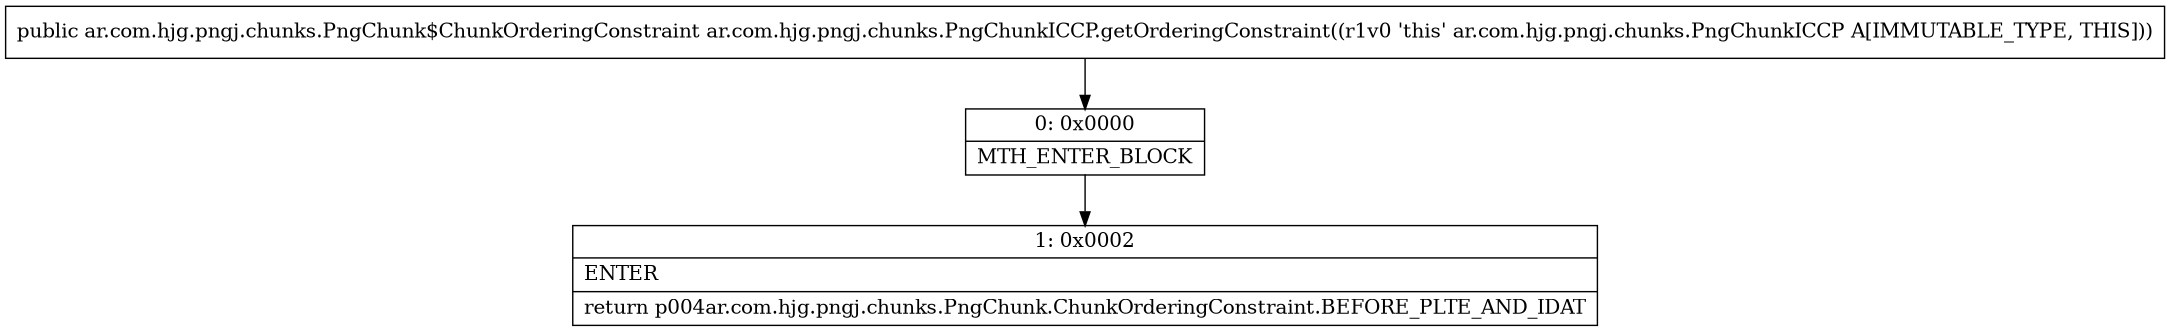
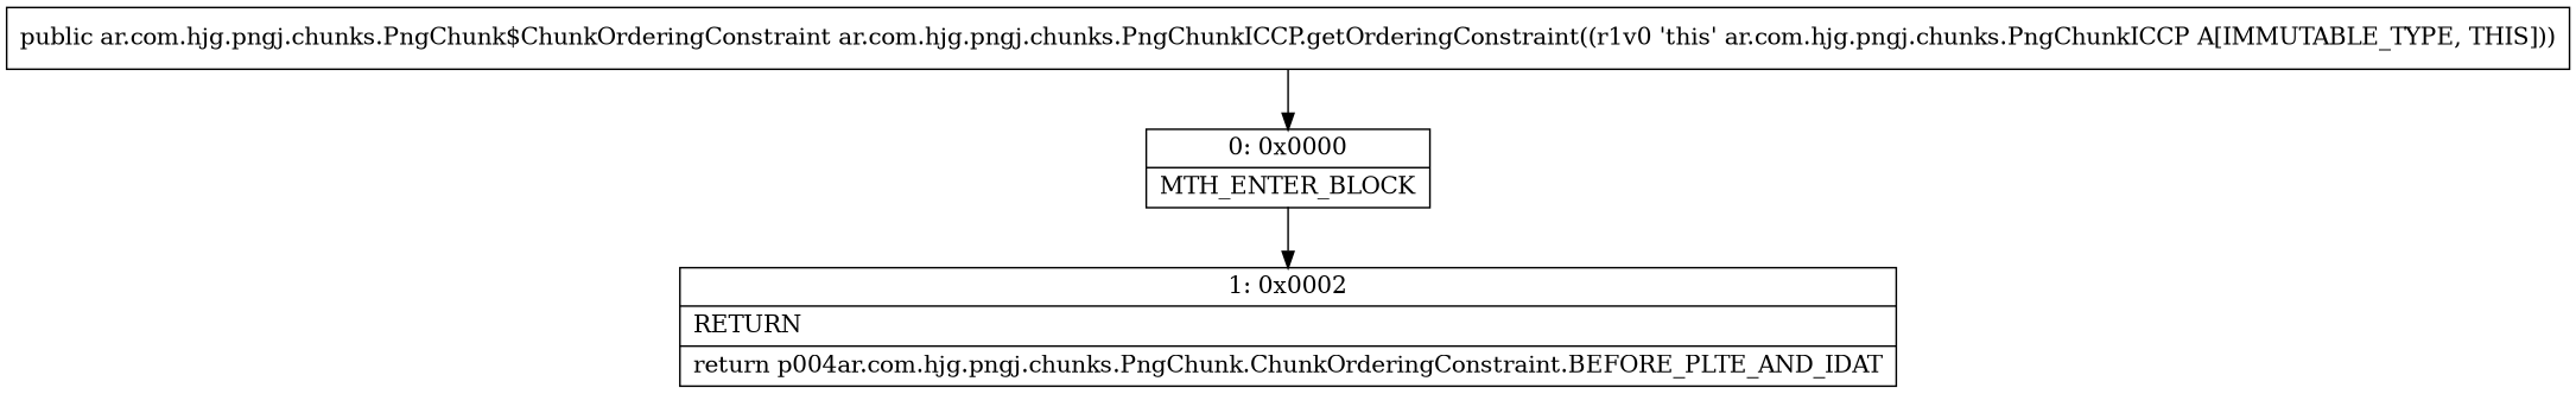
  digraph {
    node [shape=record]
    n1 [label="{0\:\ 0x0000|MTH_ENTER_BLOCK\l}"]
-   n2 [label="{1\:\ 0x0002|ENTER\l|return p004ar.com.hjg.pngj.chunks.PngChunk.ChunkOrderingConstraint.BEFORE_PLTE_AND_IDAT\l}"]
+   n2 [label="{1\:\ 0x0002|RETURN\l|return p004ar.com.hjg.pngj.chunks.PngChunk.ChunkOrderingConstraint.BEFORE_PLTE_AND_IDAT\l}"]
    n3 [label="{public ar.com.hjg.pngj.chunks.PngChunk$ChunkOrderingConstraint ar.com.hjg.pngj.chunks.PngChunkICCP.getOrderingConstraint((r1v0 'this' ar.com.hjg.pngj.chunks.PngChunkICCP A[IMMUTABLE_TYPE, THIS])) }"]
    n1 -> n2
    n3 -> n1
  }
